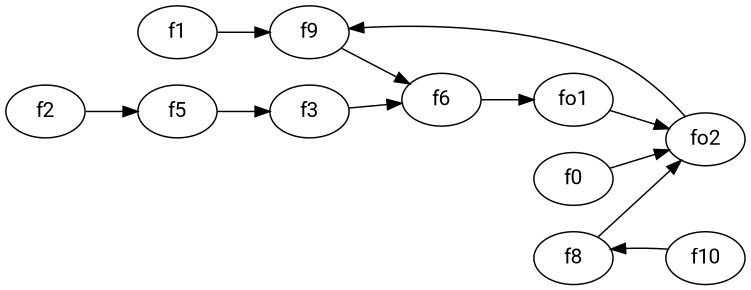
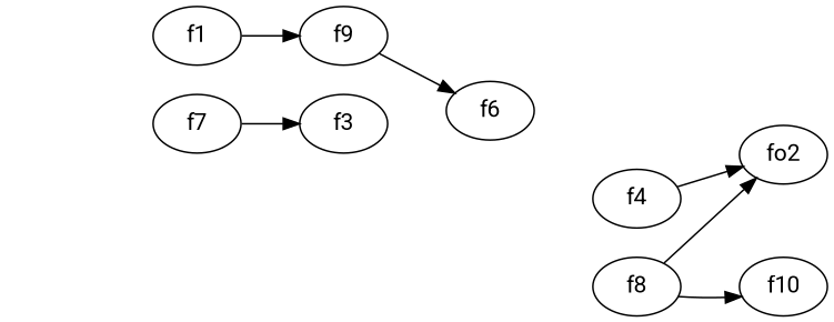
  strict digraph {
    fontname=Roboto
    rankdir=LR
    node [fontname=Roboto]
    edge [fontname=Roboto weight=2]
    f1
    f9
    fo2
-   f2
-   f7 [label=f5]
+   f7
    f3
    f6
-   fo1
-   f4 [label=f0]
+   f4
    f8
    f10
    f1 -> f9
    f9 -> f6
-   fo2 -> f9
-   f2 -> f7
    f7 -> f3
-   f3 -> f6
-   f6 -> fo1
-   fo1 -> fo2
    f4 -> fo2
    f8 -> fo2
-   f10 -> f8
+   f8 -> f10
  }
